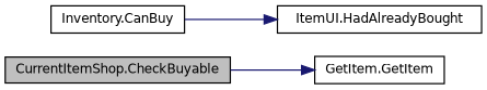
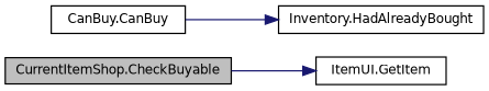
  digraph {
    rankdir=LR
    node [color=black fillcolor=white fontname=Helvetica fontsize=10 shape=record style=filled]
    edge [color=midnightblue fontname=Helvetica fontsize=10 labelfontname=Helvetica labelfontsize=10 style=solid]
    n1 [fillcolor=grey75 fontcolor=black height=0.2 label="CurrentItemShop.CheckBuyable" width=0.4]
-   n2 [height=0.2 label="GetItem.GetItem" width=0.4]
-   n3 [height=0.2 label="Inventory.CanBuy" width=0.4]
-   n4 [height=0.2 label="ItemUI.HadAlreadyBought" width=0.4]
+   n2 [height=0.2 label="ItemUI.GetItem" width=0.4]
+   n3 [height=0.2 label="CanBuy.CanBuy" width=0.4]
+   n4 [height=0.2 label="Inventory.HadAlreadyBought" width=0.4]
    n1 -> n2
    n3 -> n4
  }
